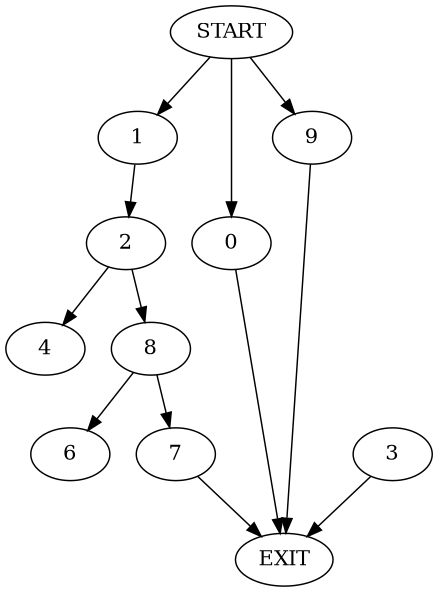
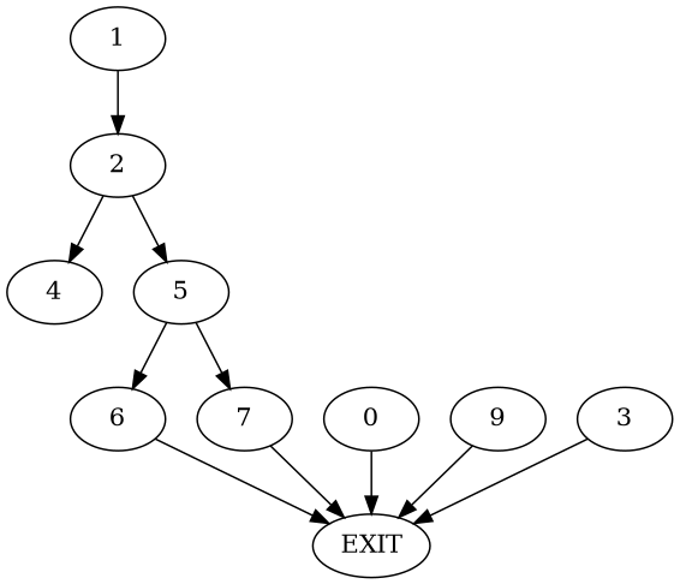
  digraph {
-   n1 [label=START]
    1
    n3 [label=0]
    9
    2
    n6 [label=EXIT]
    4
-   5 [label=8]
+   5
    3
    6
    7
-   n1 -> 1
-   n1 -> n3
-   n1 -> 9
    1 -> 2
    n3 -> n6
    9 -> n6
    2 -> 4
    2 -> 5
    5 -> 6
    5 -> 7
    3 -> n6
+   6 -> n6
    7 -> n6
  }
